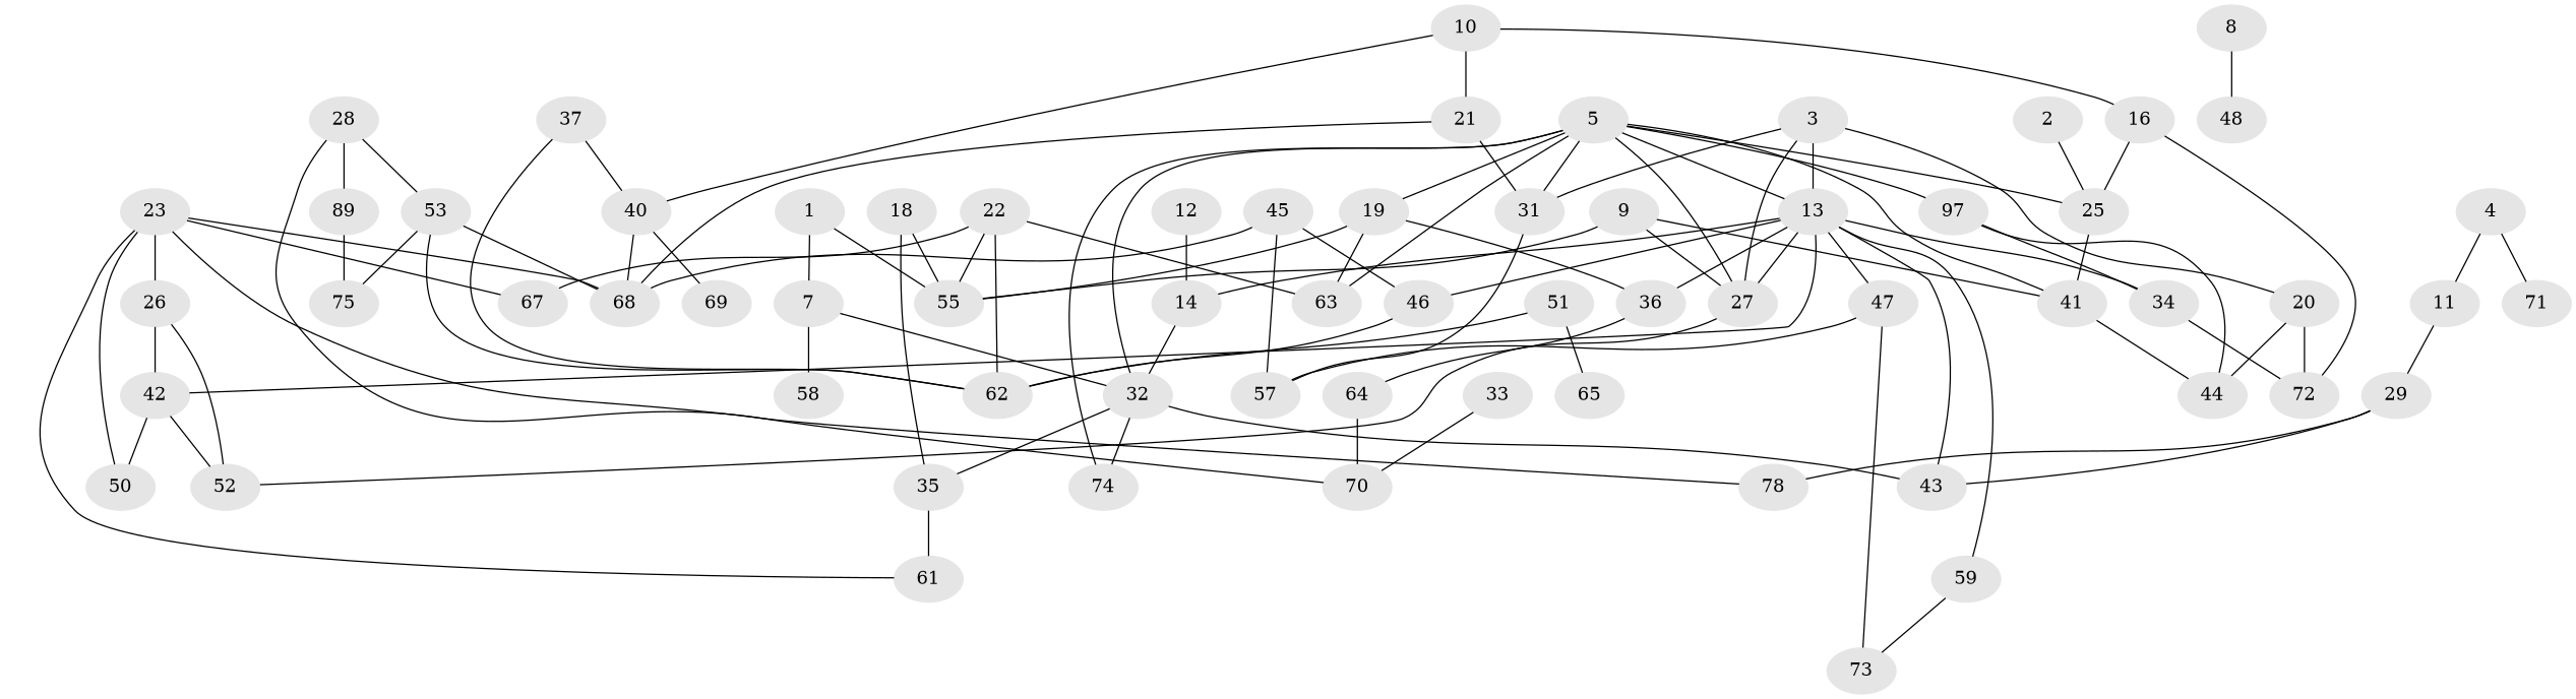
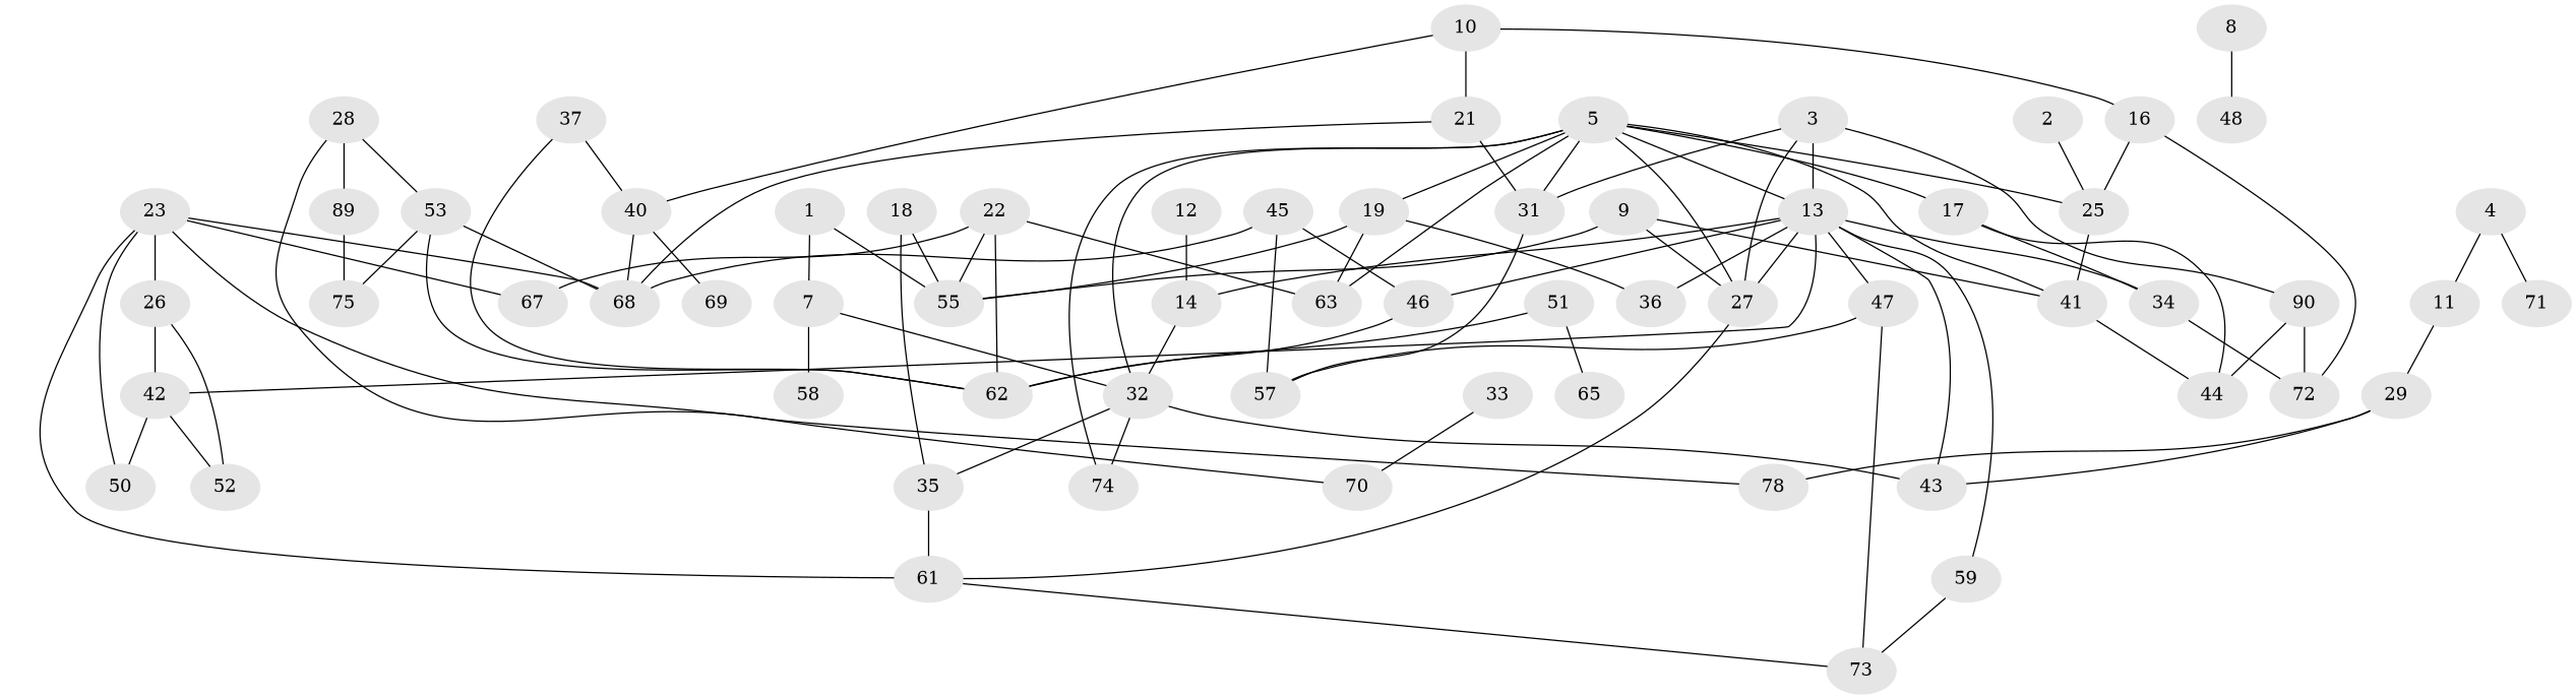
  graph {
    node [color=gray90 style=filled]
    edge [weight=1.0]
    1
    7
    55
    32
    58
    2
    25
    41
    3
    13
-   20
+   20 [label=90]
    27
    31
    14
    34
    36
    42
    43
    46
    47
    59
    72
    44
    52
    57
    4
    11
    71
    29
    5
-   17 [label=97]
+   17
    19
    63
    74
    35
    8
    48
    9
    10
    16
    21
    40
    68
    69
    n45 [label=78]
    12
-   64
    50
    62
    73
    18
    61
    22
    67
    23
    26
    n57 [label=89]
    28
    53
    70
    75
    33
    37
    45
    51
    65
    1 -- 7
    1 -- 55
    7 -- 32
    7 -- 58
    32 -- 43
    32 -- 74
    32 -- 35
    2 -- 25
    25 -- 41
    41 -- 44
    3 -- 13 [weight=2.0]
    3 -- 20
    3 -- 27
    3 -- 31
    13 -- 27
    13 -- 14
    13 -- 34
    13 -- 36
    13 -- 42
    13 -- 43
    13 -- 46
    13 -- 47
    13 -- 59
    20 -- 72
    20 -- 44
-   27 -- 52
+   27 -- 61
    31 -- 57
    14 -- 32
    34 -- 72
-   36 -- 64
    42 -- 52
    42 -- 50
    46 -- 62
    47 -- 57
    47 -- 73
    59 -- 73
    4 -- 11
    4 -- 71
    11 -- 29
    29 -- 43
    29 -- n45
    5 -- 32
    5 -- 25
    5 -- 41
    5 -- 13
    5 -- 27
    5 -- 31
    5 -- 17
    5 -- 19
    5 -- 63
    5 -- 74
    17 -- 34
    17 -- 44
    19 -- 55
    19 -- 36
    19 -- 63
    35 -- 61
    8 -- 48 [weight=2.0]
    9 -- 55
    9 -- 41
    9 -- 27
    10 -- 16
    10 -- 21
    10 -- 40
    16 -- 25
    16 -- 72
    21 -- 31
    21 -- 68
    40 -- 68
    40 -- 69
    12 -- 14
-   64 -- 70
    18 -- 55
    18 -- 35
+   61 -- 73
    22 -- 55
    22 -- 63
    22 -- 62
    22 -- 67
    23 -- 68
    23 -- n45
    23 -- 50
    23 -- 61 [weight=2.0]
    23 -- 67
    23 -- 26
    26 -- 42
    26 -- 52
    n57 -- 75
    28 -- n57
    28 -- 53
    28 -- 70
    53 -- 68
    53 -- 62
    53 -- 75
    33 -- 70
    37 -- 40
    37 -- 62
    45 -- 46
    45 -- 57
    45 -- 68
    51 -- 62
    51 -- 65
  }
